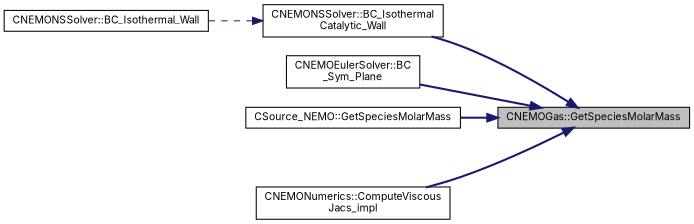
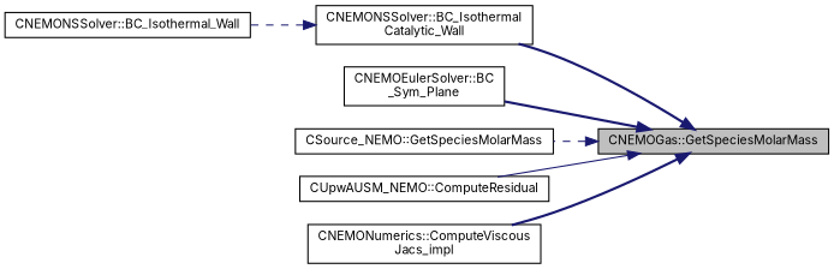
  digraph {
    fontname=Inter
    rankdir=RL
    node [color=black fillcolor=white fontname=Inter fontsize=10 shape=record style=filled]
    edge [color=midnightblue dir=back fontname=Inter fontsize=10 labelfontname=Helvetica labelfontsize=10 style=bold]
    n1 [fillcolor=grey75 fontcolor=black height=0.2 label="CNEMOGas::GetSpeciesMolarMass" width=0.4]
    n2 [height=0.2 label="CNEMONSSolver::BC_Isothermal\lCatalytic_Wall" width=0.4]
    n3 [height=0.2 label="CNEMOEulerSolver::BC\l_Sym_Plane" width=0.4]
    n4 [height=0.2 label="CSource_NEMO::GetSpeciesMolarMass" width=0.4]
+   n5 [height=0.2 label="CUpwAUSM_NEMO::ComputeResidual" width=0.4]
    n6 [height=0.2 label="CNEMONumerics::ComputeViscous\lJacs_impl" width=0.4]
    n7 [height=0.2 label="CNEMONSSolver::BC_Isothermal_Wall" width=0.4]
    n1 -> n2
    n1 -> n3
-   n1 -> n4
+   n1 -> n4 [style=dashed]
+   n1 -> n5 [style=solid]
    n1 -> n6
    n2 -> n7 [style=dashed]
  }
